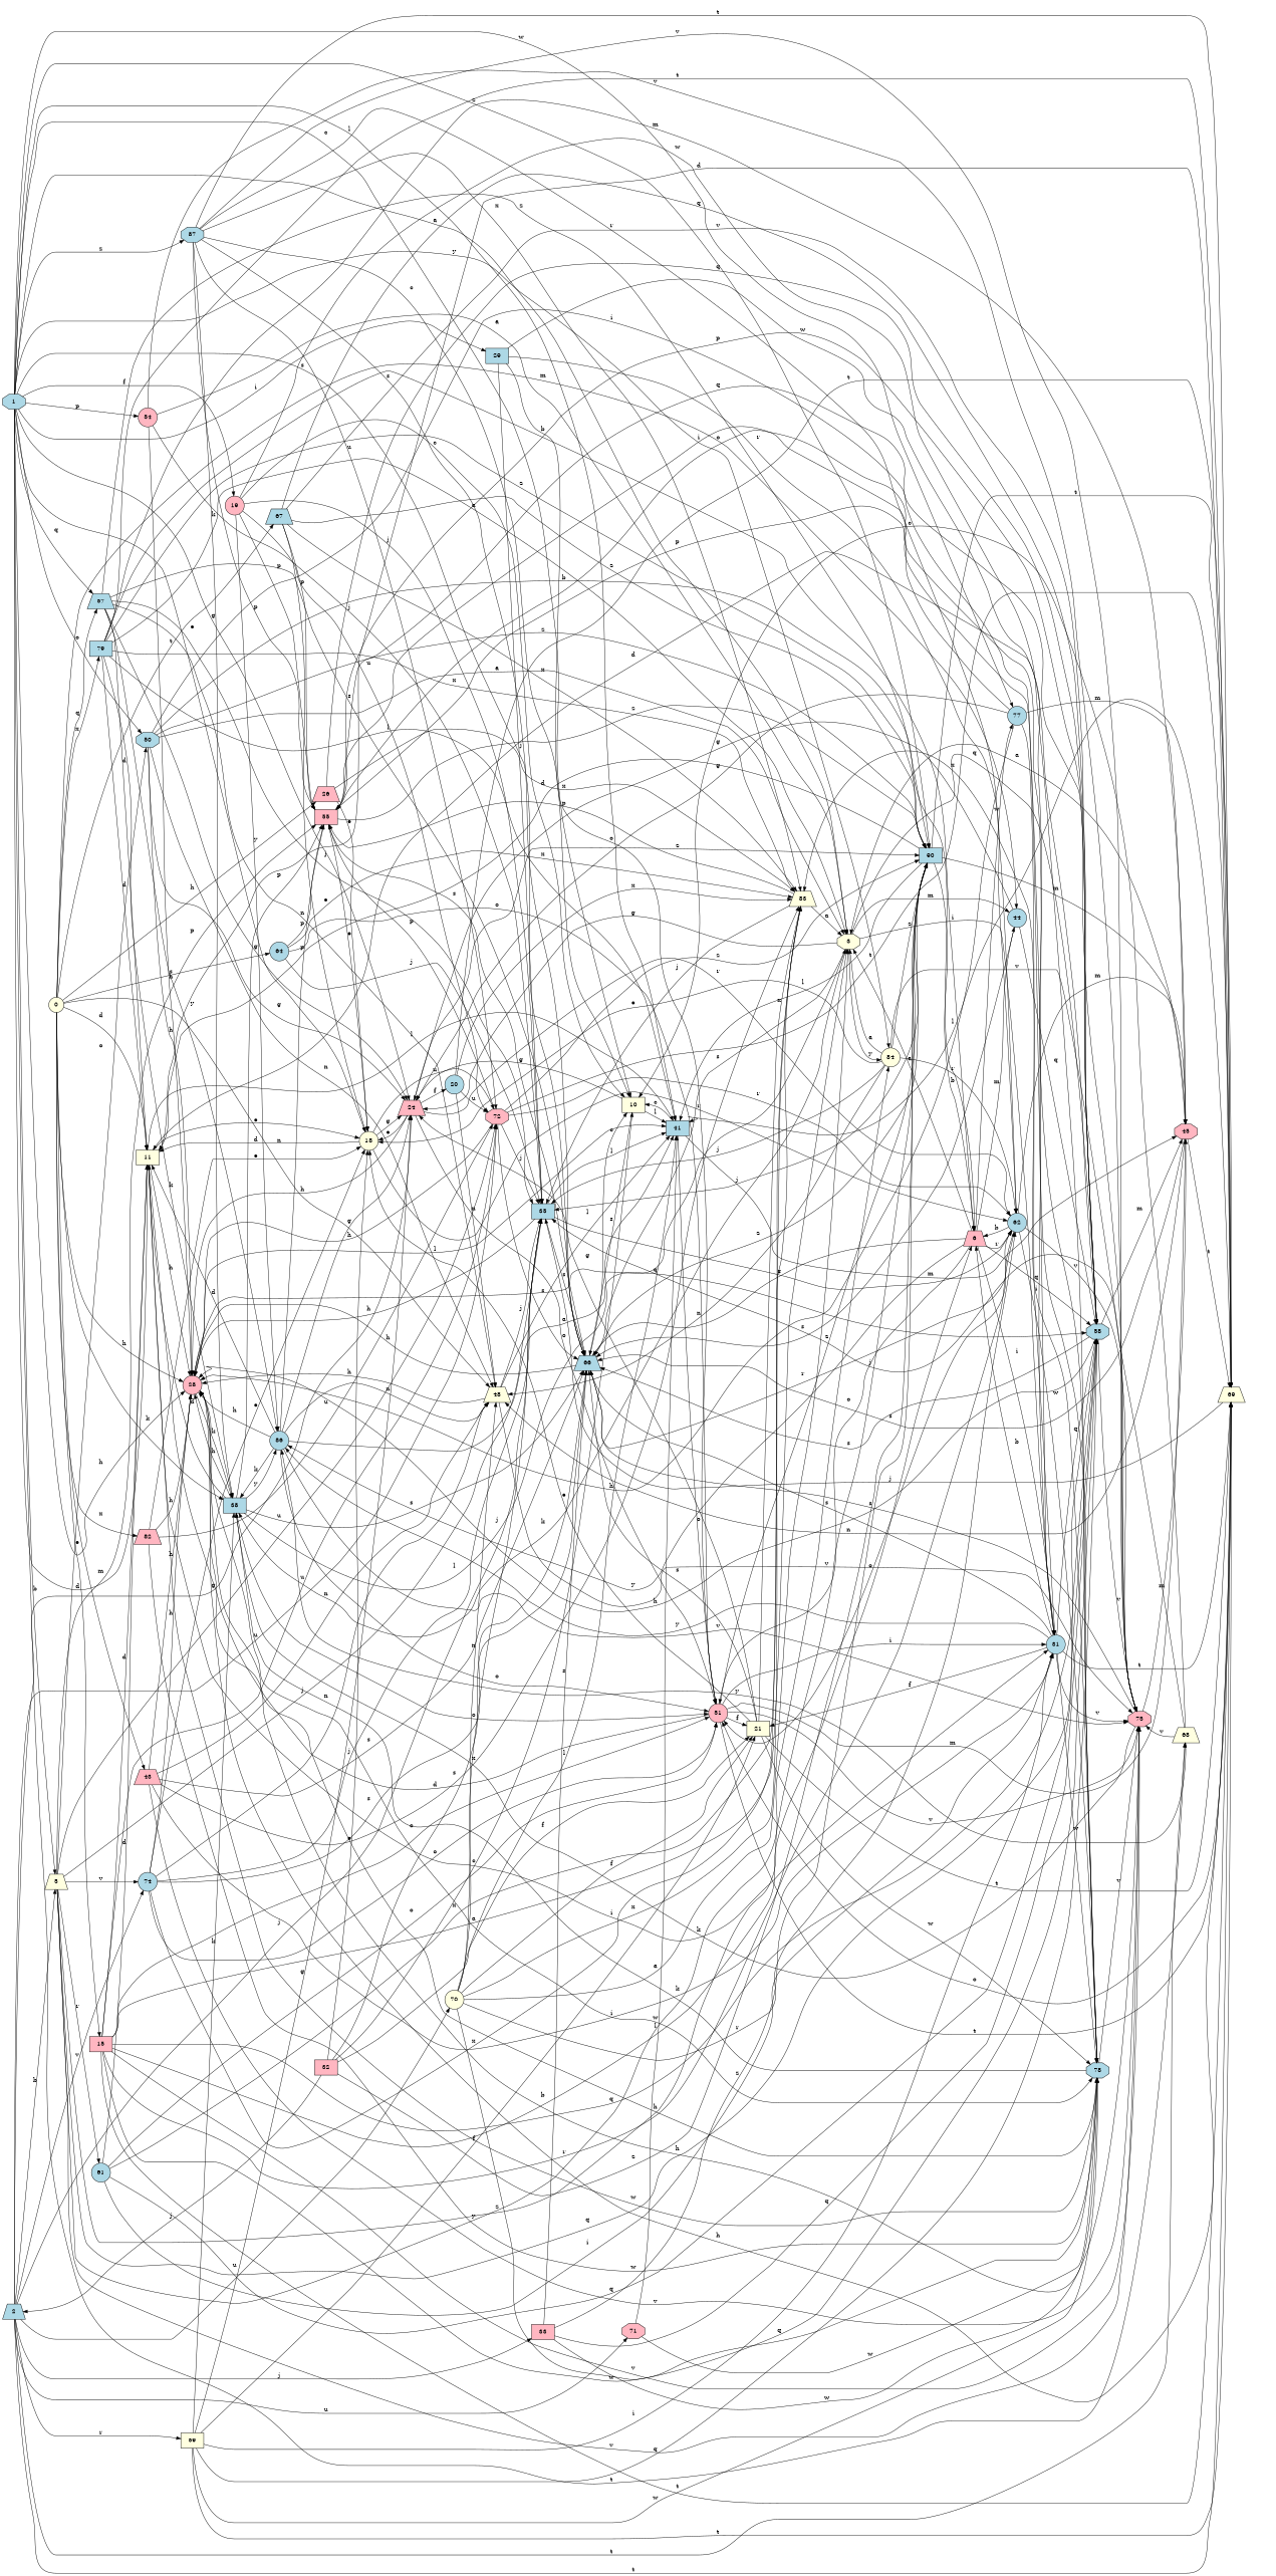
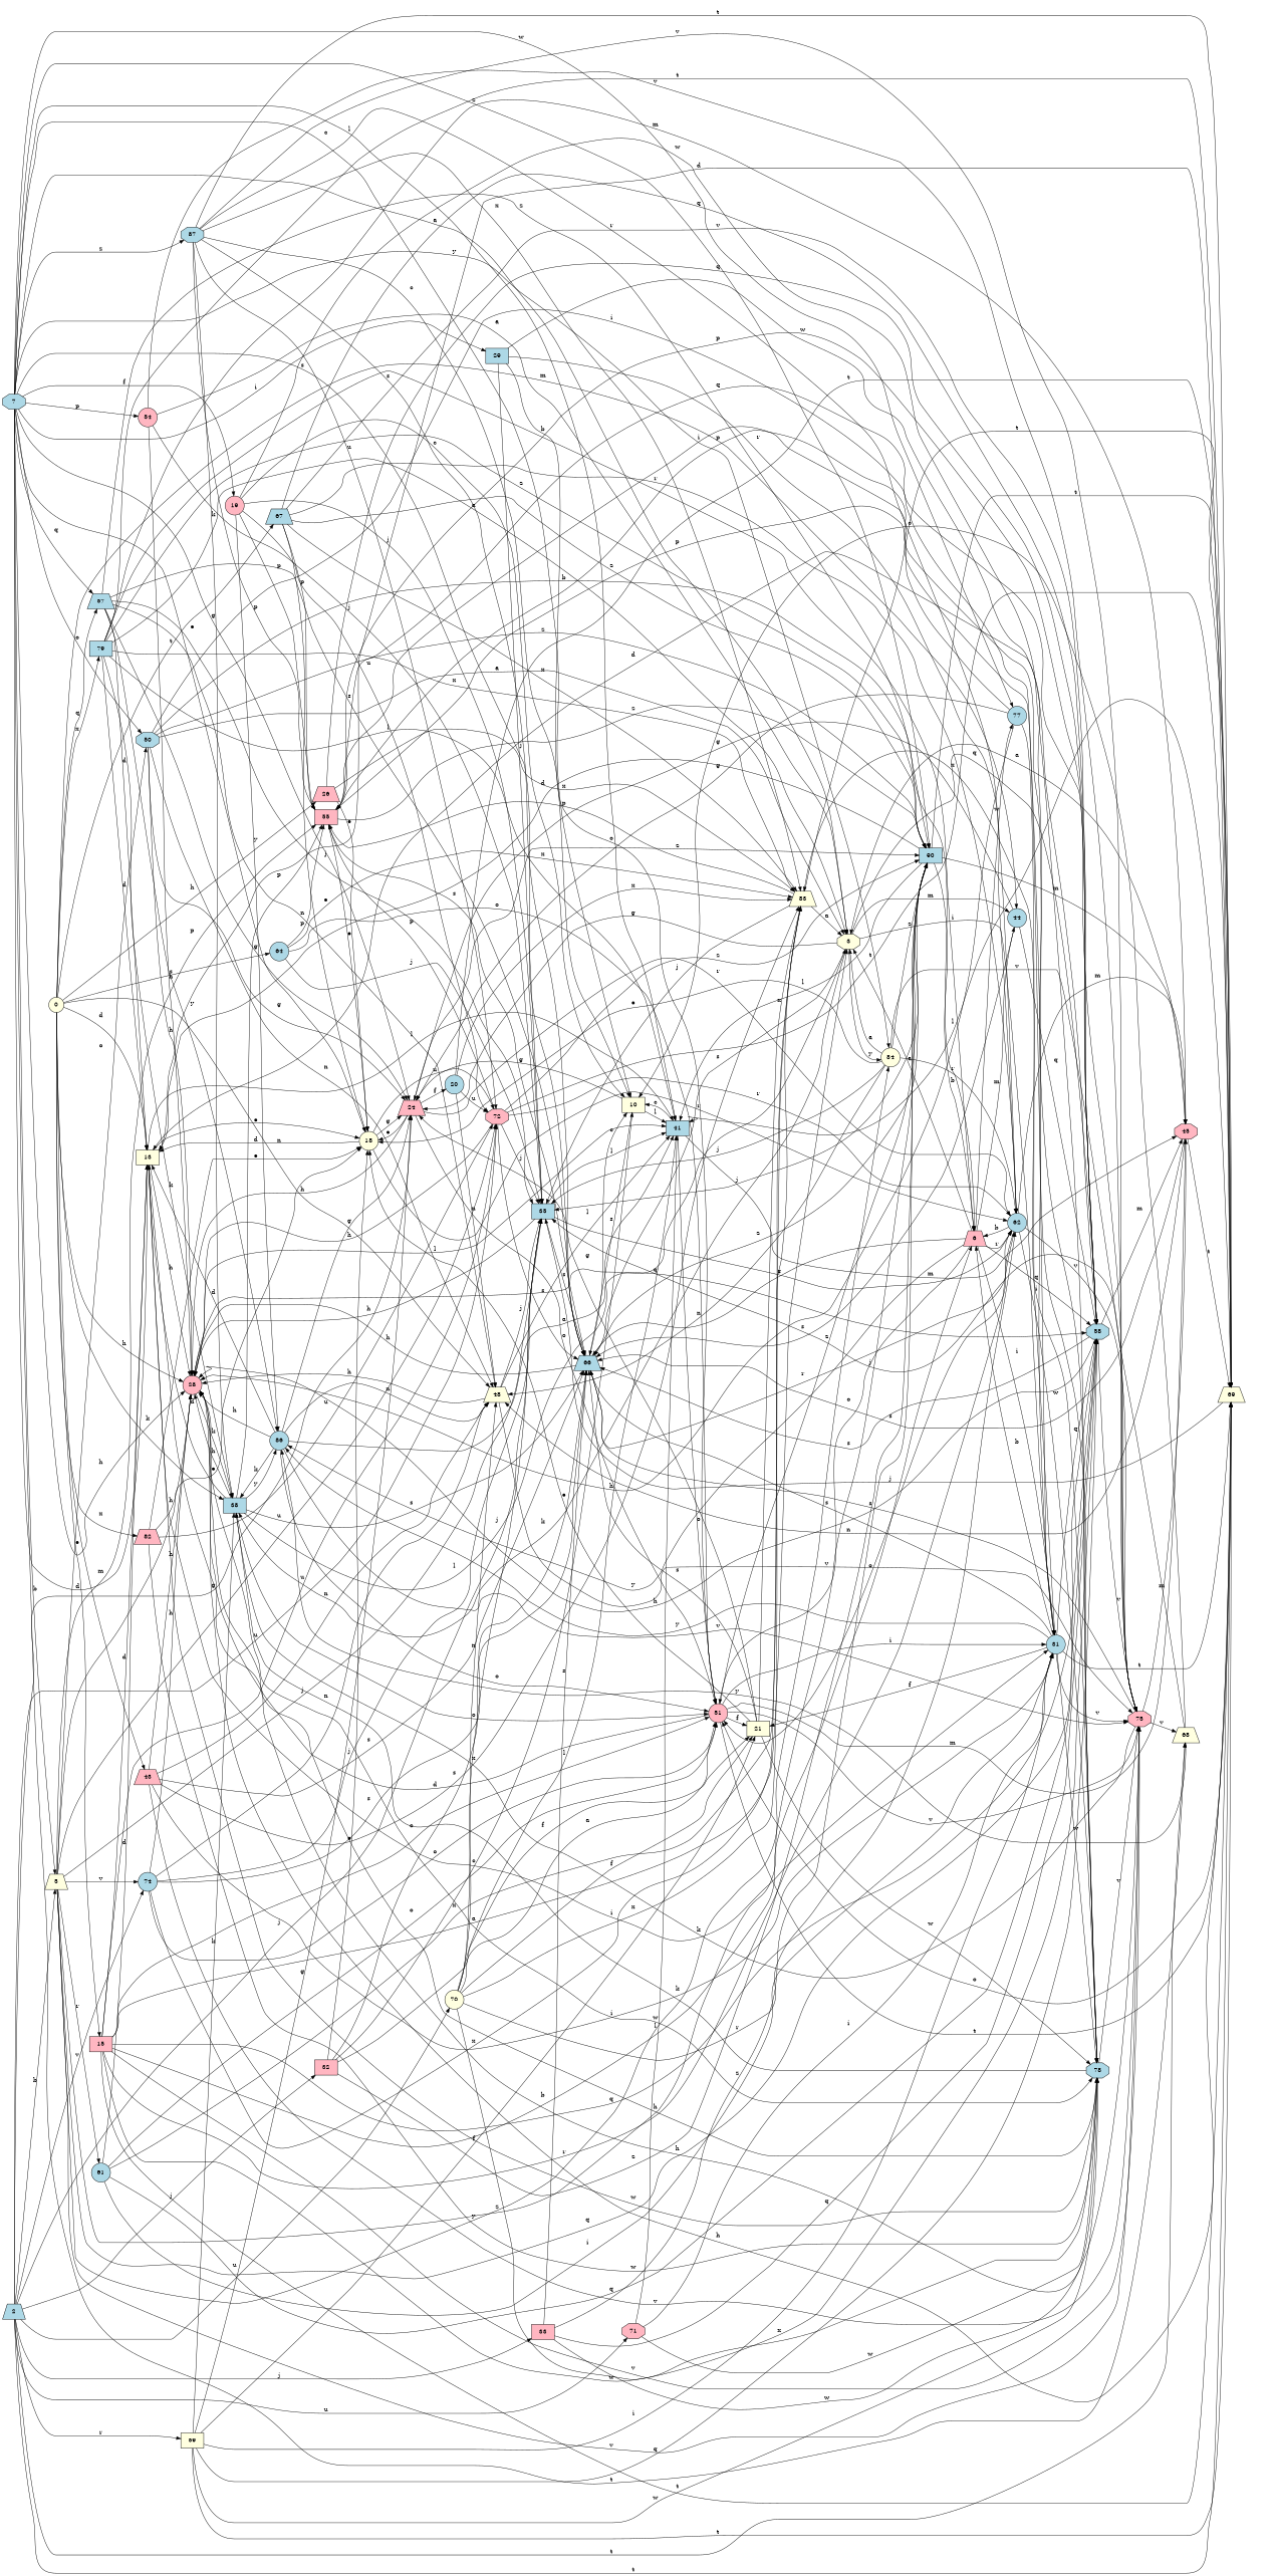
  strict digraph {
    rankdir=LR
    node [fillcolor=lightblue shape=circle style=filled]
    0 [fillcolor=lightyellow]
-   13 [fillcolor=lightyellow shape=box label=11]
+   13 [fillcolor=lightyellow shape=box]
    15 [fillcolor=lightpink shape=box]
    26 [fillcolor=lightpink shape=trapezium]
    28 [fillcolor=lightpink]
    38 [shape=box]
    43 [fillcolor=lightpink shape=trapezium]
    44
    48 [fillcolor=lightyellow shape=trapezium]
    57 [shape=trapezium]
    64
    67 [shape=trapezium]
    79 [shape=box]
    82 [fillcolor=lightpink shape=trapezium]
    18 [fillcolor=lightyellow]
    41 [shape=box]
    31
    78 [shape=octagon]
    3 [fillcolor=lightyellow shape=octagon]
    69 [fillcolor=lightyellow shape=trapezium]
    72 [fillcolor=lightpink shape=octagon]
    58 [shape=octagon]
    75 [fillcolor=lightpink shape=octagon]
    6 [fillcolor=lightpink shape=trapezium]
    51 [fillcolor=lightpink]
    62
    24 [fillcolor=lightpink shape=trapezium]
    90 [shape=box]
    20
    83 [fillcolor=lightyellow shape=trapezium]
    66 [shape=trapezium]
    55 [fillcolor=lightpink shape=box]
    86
    35 [shape=box]
    45 [fillcolor=lightpink shape=octagon]
-   1 [shape=octagon]
+   1 [shape=octagon label=7]
    5 [fillcolor=lightyellow shape=trapezium]
    10 [fillcolor=lightyellow shape=box]
    19 [fillcolor=lightpink]
    29 [shape=box]
    50 [shape=octagon]
    54 [fillcolor=lightpink]
    68 [fillcolor=lightyellow shape=trapezium]
    77
    84 [fillcolor=lightyellow]
    87 [shape=octagon]
    74
    61
    2 [shape=trapezium]
    32 [fillcolor=lightpink shape=box]
    33 [fillcolor=lightpink shape=box]
    59 [fillcolor=lightyellow shape=box]
    70 [fillcolor=lightyellow]
    71 [fillcolor=lightpink shape=octagon]
    21 [fillcolor=lightyellow shape=box]
    0 -> 13 [label=d]
    0 -> 15 [label=e]
    0 -> 26 [label=h]
    0 -> 28 [label=h]
    0 -> 38 [label=k]
    0 -> 43 [label=m]
    0 -> 44 [label=m]
    0 -> 48 [label=n]
    0 -> 57 [label=q]
    0 -> 64 [label=s]
    0 -> 67 [label=t]
    0 -> 79 [label=x]
    0 -> 82 [label=x]
    13 -> 28 [label=h]
    13 -> 18 [label=e]
    13 -> 41 [label=l]
    13 -> 31 [label=i]
    13 -> 78 [label=w]
    15 -> 13 [label=d]
    15 -> 78 [label=w]
    15 -> 3 [label=a]
    15 -> 69 [label=t]
    15 -> 72 [label=u]
    15 -> 58 [label=q]
    15 -> 75 [label=v]
    15 -> 6 [label=b]
    15 -> 51 [label=o]
    15 -> 62 [label=r]
    26 -> 18 [label=e]
    26 -> 58 [label=q]
    26 -> 83 [label=x]
    28 -> 38 [label=k]
    28 -> 41 [label=l]
    28 -> 78 [label=w]
    28 -> 58 [label=q]
    38 -> 13 [label=d]
    38 -> 28 [label=h]
    38 -> 41 [label=l]
    38 -> 51 [label=o]
    38 -> 66 [label=s]
    38 -> 55 [label=p]
    38 -> 86 [label=y]
    43 -> 28 [label=h]
    43 -> 48 [label=n]
    43 -> 31 [label=i]
    43 -> 75 [label=v]
    43 -> 83 [label=x]
    43 -> 66 [label=s]
    44 -> 58 [label=q]
    44 -> 24 [label=g]
    44 -> 66 [label=s]
    48 -> 28 [label=h]
    48 -> 41 [label=l]
    48 -> 75 [label=v]
    48 -> 35 [label=j]
    57 -> 13 [label=d]
    57 -> 48 [label=n]
    57 -> 24 [label=g]
    57 -> 90 [label=z]
    57 -> 66 [label=s]
    57 -> 86 [label=y]
    57 -> 35 [label=j]
    64 -> 51 [label=o]
    64 -> 83 [label=x]
    64 -> 55 [label=p]
    64 -> 35 [label=j]
    67 -> 18 [label=e]
    67 -> 58 [label=q]
    67 -> 75 [label=v]
+   67 -> 62 [label=r]
    67 -> 90 [label=z]
    67 -> 83 [label=x]
    67 -> 55 [label=p]
    79 -> 13 [label=d]
    79 -> 38 [label=k]
    79 -> 41 [label=l]
    79 -> 3 [label=a]
    79 -> 69 [label=t]
    79 -> 6 [label=b]
    79 -> 90 [label=z]
    79 -> 83 [label=x]
    79 -> 45 [label=m]
    82 -> 28 [label=h]
    82 -> 18 [label=e]
    82 -> 78 [label=w]
    82 -> 72 [label=u]
    18 -> 13 [label=d]
    18 -> 72 [label=u]
    18 -> 62 [label=r]
    18 -> 24 [label=g]
    41 -> 51 [label=o]
    41 -> 45 [label=m]
    41 -> 10 [label=c]
    31 -> 78 [label=w]
    31 -> 69 [label=t]
    31 -> 58 [label=q]
    31 -> 75 [label=v]
    31 -> 6 [label=b]
    31 -> 66 [label=s]
    31 -> 86 [label=y]
    31 -> 21 [label=f]
    78 -> 28 [label=h]
    78 -> 38 [label=k]
    78 -> 75 [label=v]
    78 -> 83 [label=x]
-   78 -> 55 [label=o]
+   78 -> 55 [label=p]
    3 -> 38 [label=k]
    3 -> 44 [label=m]
    3 -> 31 [label=i]
    3 -> 58 [label=q]
    3 -> 24 [label=g]
    3 -> 66 [label=s]
    3 -> 84 [label=y]
    69 -> 13 [label=d]
    69 -> 28 [label=h]
    69 -> 41 [label=l]
    69 -> 51 [label=o]
    69 -> 35 [label=j]
    72 -> 28 [label=h]
    72 -> 69 [label=t]
    72 -> 62 [label=r]
    72 -> 90 [label=z]
    72 -> 66 [label=s]
    72 -> 55 [label=p]
    72 -> 35 [label=j]
    58 -> 13 [label=d]
    58 -> 28 [label=h]
    58 -> 75 [label=v]
    58 -> 66 [label=s]
    58 -> 55 [label=p]
    58 -> 45 [label=m]
    75 -> 28 [label=h]
    75 -> 38 [label=k]
    75 -> 66 [label=s]
    75 -> 45 [label=m]
    6 -> 44 [label=m]
    6 -> 31 [label=i]
    6 -> 3 [label=a]
    6 -> 58 [label=q]
    6 -> 51 [label=o]
    6 -> 62 [label=r]
    6 -> 66 [label=s]
    6 -> 86 [label=y]
    6 -> 77 [label=w]
    51 -> 13 [label=d]
    51 -> 31 [label=i]
    51 -> 69 [label=t]
    51 -> 75 [label=v]
    51 -> 90 [label=z]
    51 -> 45 [label=m]
    51 -> 21 [label=f]
    62 -> 78 [label=w]
    62 -> 75 [label=v]
    62 -> 6 [label=b]
    62 -> 51 [label=o]
    62 -> 45 [label=m]
    24 -> 28 [label=h]
    24 -> 18 [label=e]
    24 -> 51 [label=o]
    24 -> 62 [label=r]
    24 -> 90 [label=z]
    24 -> 20 [label=f]
    90 -> 13 [label=d]
    90 -> 41 [label=l]
    90 -> 69 [label=t]
    90 -> 6 [label=b]
    90 -> 35 [label=j]
    90 -> 45 [label=m]
    20 -> 48 [label=n]
    20 -> 69 [label=t]
    20 -> 72 [label=u]
    20 -> 83 [label=x]
    83 -> 3 [label=a]
-   21 -> 69 [label=t]
+   83 -> 69 [label=t]
    83 -> 55 [label=p]
    83 -> 35 [label=j]
    66 -> 28 [label=h]
    66 -> 62 [label=r]
    66 -> 90 [label=z]
    66 -> 10 [label=c]
    55 -> 18 [label=e]
    55 -> 31 [label=i]
    55 -> 58 [label=q]
    55 -> 90 [label=z]
    55 -> 66 [label=s]
    86 -> 13 [label=d]
    86 -> 28 [label=h]
    86 -> 38 [label=k]
    86 -> 48 [label=n]
    86 -> 3 [label=a]
    86 -> 75 [label=v]
    86 -> 51 [label=o]
    86 -> 24 [label=g]
-   86 -> 55 [label=p]
    35 -> 28 [label=h]
    35 -> 41 [label=l]
    35 -> 62 [label=r]
    35 -> 66 [label=s]
    45 -> 48 [label=n]
    45 -> 3 [label=a]
    45 -> 69 [label=t]
    45 -> 66 [label=s]
    1 -> 13 [label=d]
    1 -> 28 [label=h]
    1 -> 57 [label=q]
    1 -> 18 [label=e]
    1 -> 41 [label=l]
    1 -> 3 [label=a]
    1 -> 24 [label=g]
    1 -> 90 [label=z]
    1 -> 66 [label=s]
    1 -> 5 [label=b]
    1 -> 10 [label=c]
    1 -> 19 [label=f]
    1 -> 29 [label=i]
    1 -> 50 [label=o]
    1 -> 54 [label=p]
    1 -> 68 [label=t]
    1 -> 77 [label=w]
    1 -> 84 [label=y]
    1 -> 87 [label=z]
    5 -> 72 [label=u]
    5 -> 58 [label=q]
    5 -> 75 [label=v]
    5 -> 90 [label=z]
    5 -> 55 [label=p]
    5 -> 35 [label=j]
    5 -> 50 [label=o]
    5 -> 84 [label=y]
    5 -> 74 [label=v]
    5 -> 61 [label=r]
    10 -> 41 [label=l]
    10 -> 24 [label=g]
    10 -> 66 [label=s]
    19 -> 78 [label=w]
    19 -> 72 [label=u]
    19 -> 55 [label=p]
    19 -> 86 [label=y]
    19 -> 35 [label=j]
    19 -> 10 [label=c]
    29 -> 78 [label=w]
    29 -> 51 [label=o]
    29 -> 62 [label=r]
    29 -> 35 [label=j]
    50 -> 28 [label=h]
    50 -> 48 [label=n]
    50 -> 31 [label=i]
    50 -> 3 [label=a]
    50 -> 6 [label=b]
    50 -> 24 [label=g]
    50 -> 90 [label=z]
    54 -> 28 [label=h]
    54 -> 3 [label=a]
    54 -> 75 [label=v]
    54 -> 35 [label=j]
-   68 -> 75 [label=v]
+   75 -> 68 [label=v]
    68 -> 86 [label=y]
    68 -> 35 [label=j]
    68 -> 10 [label=c]
    77 -> 28 [label=h]
    77 -> 31 [label=i]
    77 -> 24 [label=g]
    77 -> 55 [label=p]
-   77 -> 45 [label=m]
    84 -> 48 [label=n]
    84 -> 18 [label=e]
    84 -> 3 [label=a]
    84 -> 75 [label=v]
    84 -> 62 [label=r]
    84 -> 90 [label=z]
    84 -> 35 [label=j]
    87 -> 38 [label=k]
    87 -> 69 [label=t]
    87 -> 72 [label=u]
    87 -> 75 [label=v]
    87 -> 62 [label=r]
    87 -> 83 [label=x]
    87 -> 66 [label=s]
    87 -> 55 [label=p]
    87 -> 10 [label=c]
    74 -> 28 [label=h]
    74 -> 48 [label=n]
-   74 -> 18 [label=e]
+   5 -> 18 [label=e]
    74 -> 51 [label=o]
    74 -> 83 [label=x]
    74 -> 66 [label=s]
    74 -> 35 [label=j]
    61 -> 13 [label=d]
    61 -> 31 [label=i]
    61 -> 58 [label=q]
    61 -> 51 [label=o]
    61 -> 83 [label=x]
    2 -> 69 [label=t]
    2 -> 72 [label=u]
    2 -> 24 [label=g]
    2 -> 35 [label=j]
    2 -> 5 [label=b]
    2 -> 68 [label=t]
    2 -> 74 [label=v]
-   32 -> 2 [label=j]
+   2 -> 32 [label=j]
    2 -> 33 [label=j]
    2 -> 59 [label=r]
    2 -> 70 [label=u]
    2 -> 71 [label=u]
    32 -> 18 [label=e]
    32 -> 90 [label=z]
    32 -> 66 [label=s]
    32 -> 10 [label=c]
    32 -> 21 [label=f]
    33 -> 78 [label=w]
    33 -> 58 [label=q]
    33 -> 90 [label=z]
    33 -> 66 [label=s]
    59 -> 38 [label=k]
    59 -> 31 [label=i]
    59 -> 78 [label=w]
    59 -> 69 [label=t]
    59 -> 58 [label=q]
    59 -> 24 [label=g]
    59 -> 21 [label=f]
    70 -> 48 [label=n]
    70 -> 41 [label=l]
-   70 -> 3 [label=a]
-   70 -> 58 [label=q]
+   70 -> 51 [label=a]
+   70 -> 58 [label=x]
    70 -> 62 [label=r]
    70 -> 83 [label=x]
    70 -> 35 [label=j]
    70 -> 21 [label=f]
    71 -> 41 [label=l]
+   71 -> 31 [label=i]
    71 -> 78 [label=w]
    21 -> 18 [label=e]
    21 -> 78 [label=w]
    21 -> 24 [label=g]
    21 -> 83 [label=x]
    21 -> 66 [label=s]
  }
